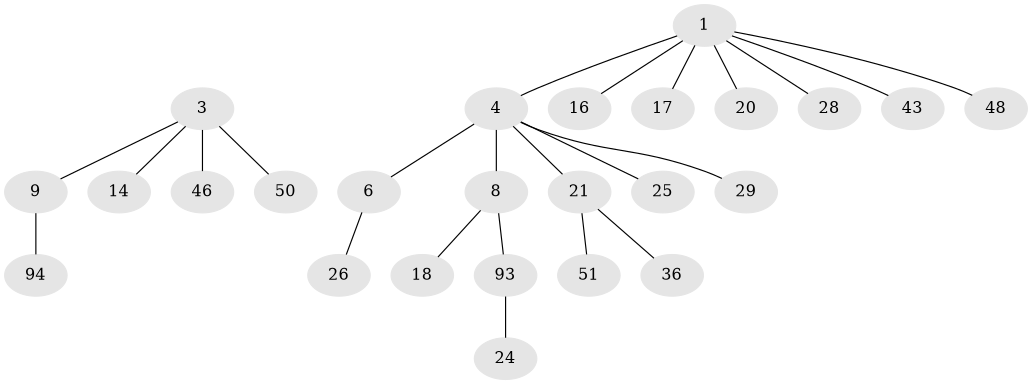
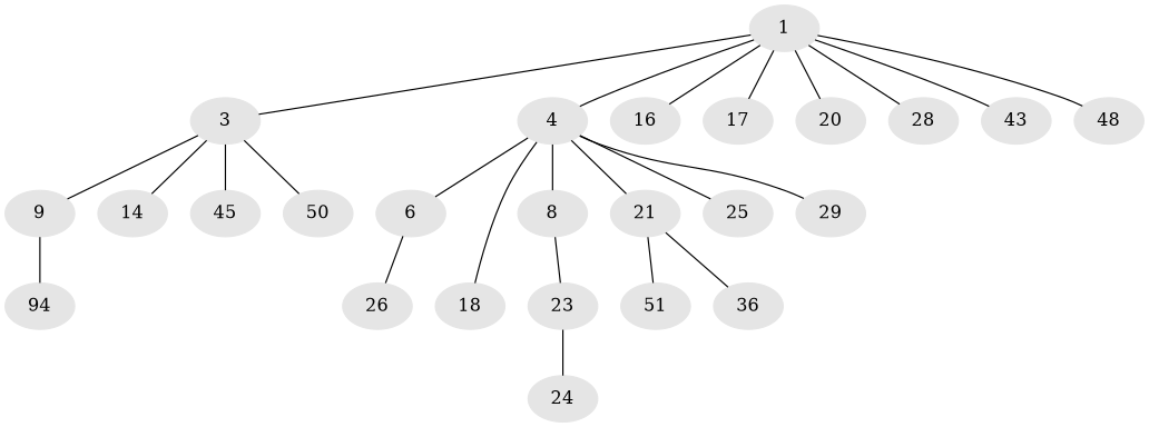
  graph {
    fontname="DejaVu Serif"
    node [color=gray90 fontname="DejaVu Serif" style=filled]
    edge [fontname="DejaVu Serif"]
    1 [super="+2"]
    3 [super="+7"]
    4 [super="+15+5+13+10"]
    16
    17 [super="+22"]
    20 [super="+31+33"]
    28
    43
    48
    9 [super="+12"]
    14 [super="+42+52"]
-   45 [super="+49" label=46]
+   45 [super="+49"]
    50
    6
    8 [super="+11"]
    18
    21
    25
    29 [super="+34+39"]
    n20 [label=94]
    26 [super="+27"]
-   23 [super="+41" label=93]
+   23 [super="+41"]
    51
    36
    24 [super="+38"]
+   1 -- 3
    1 -- 4
    1 -- 16
    1 -- 17
    1 -- 20
    1 -- 28
    1 -- 43
    1 -- 48
    3 -- 9
    3 -- 14
    3 -- 45
    3 -- 50
    4 -- 6
    4 -- 8
-   8 -- 18
+   4 -- 18
    4 -- 21
    4 -- 25
    4 -- 29
    9 -- n20
    6 -- 26
    8 -- 23
    21 -- 51
    21 -- 36
    23 -- 24
  }
